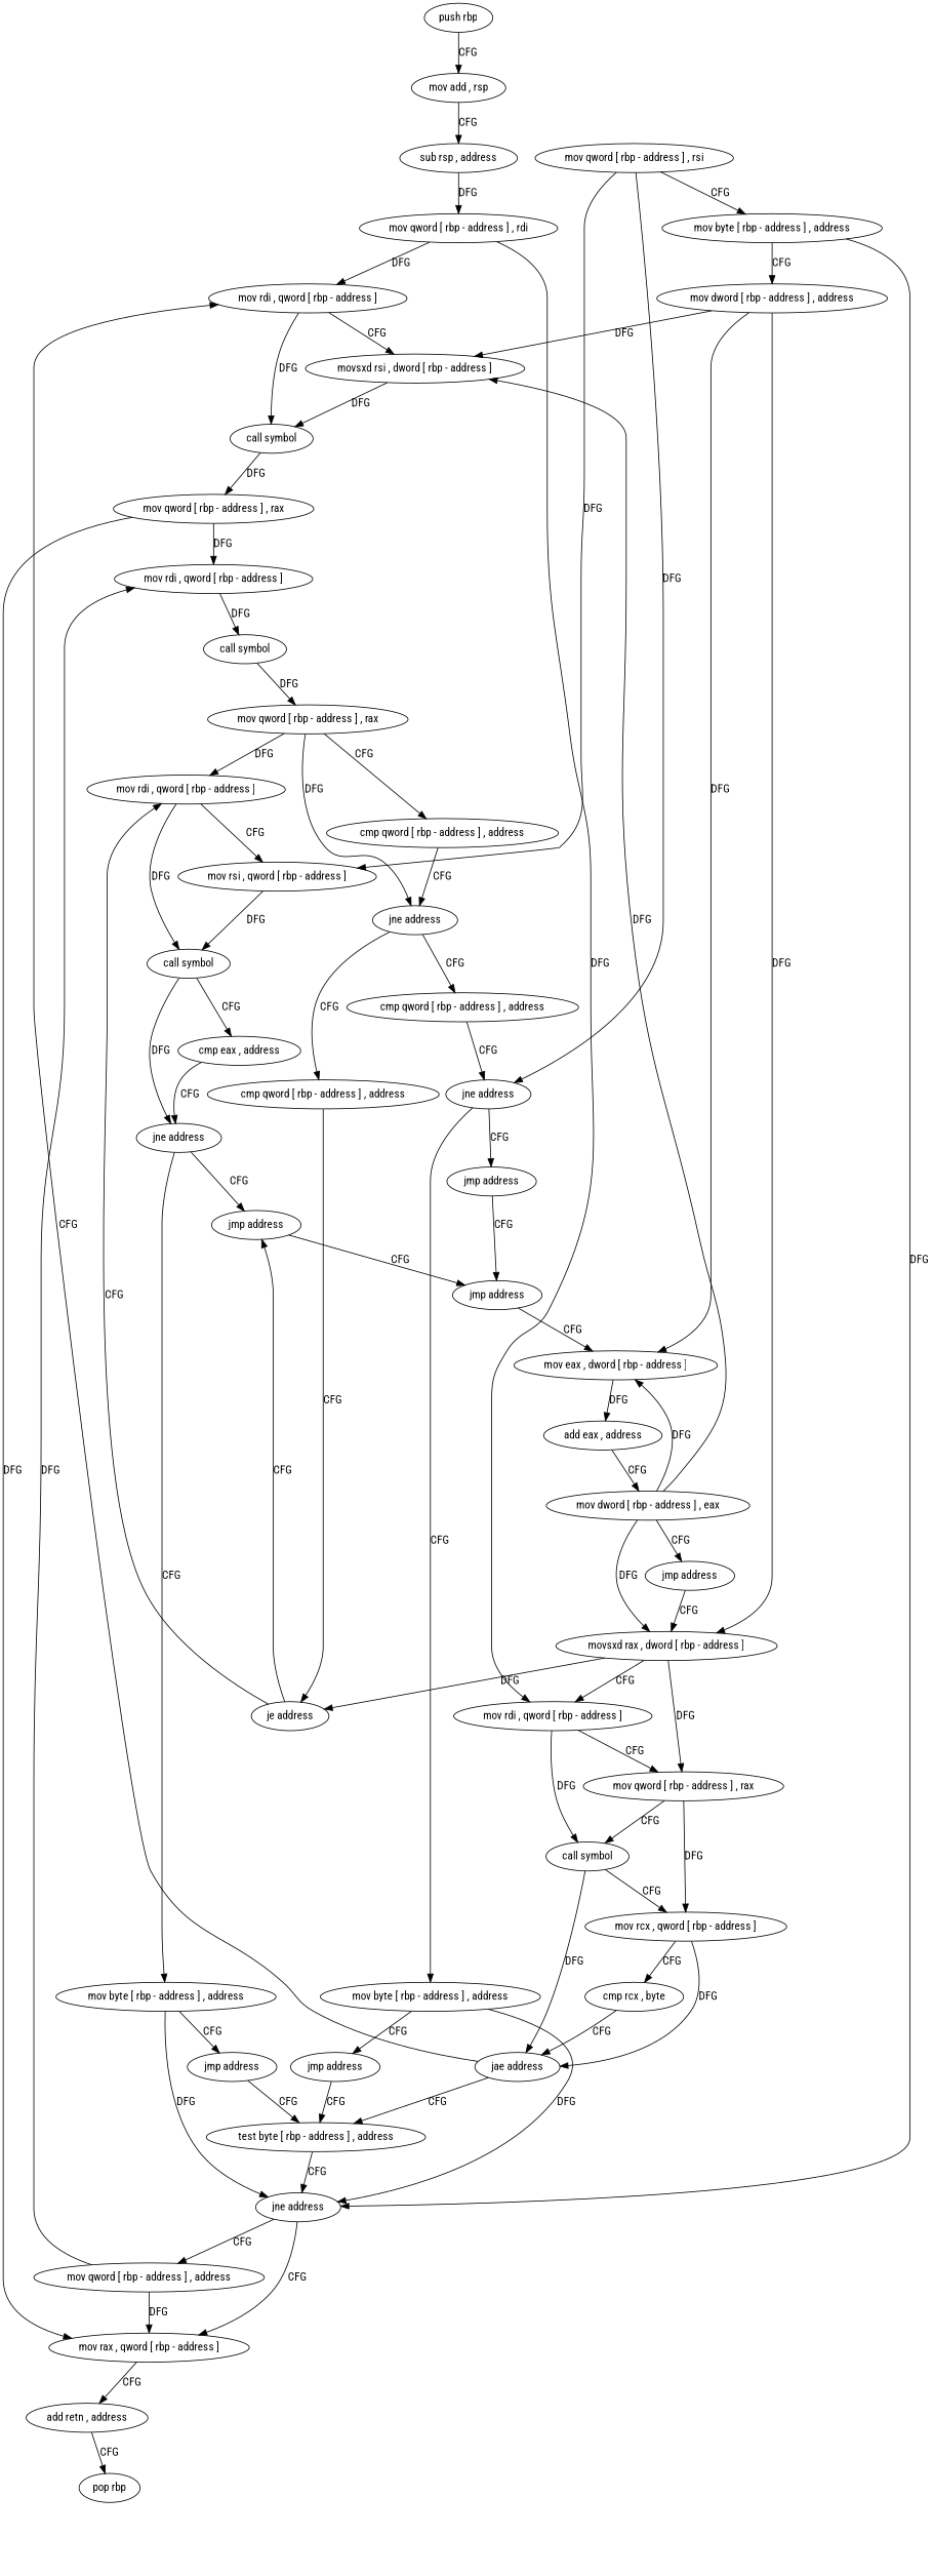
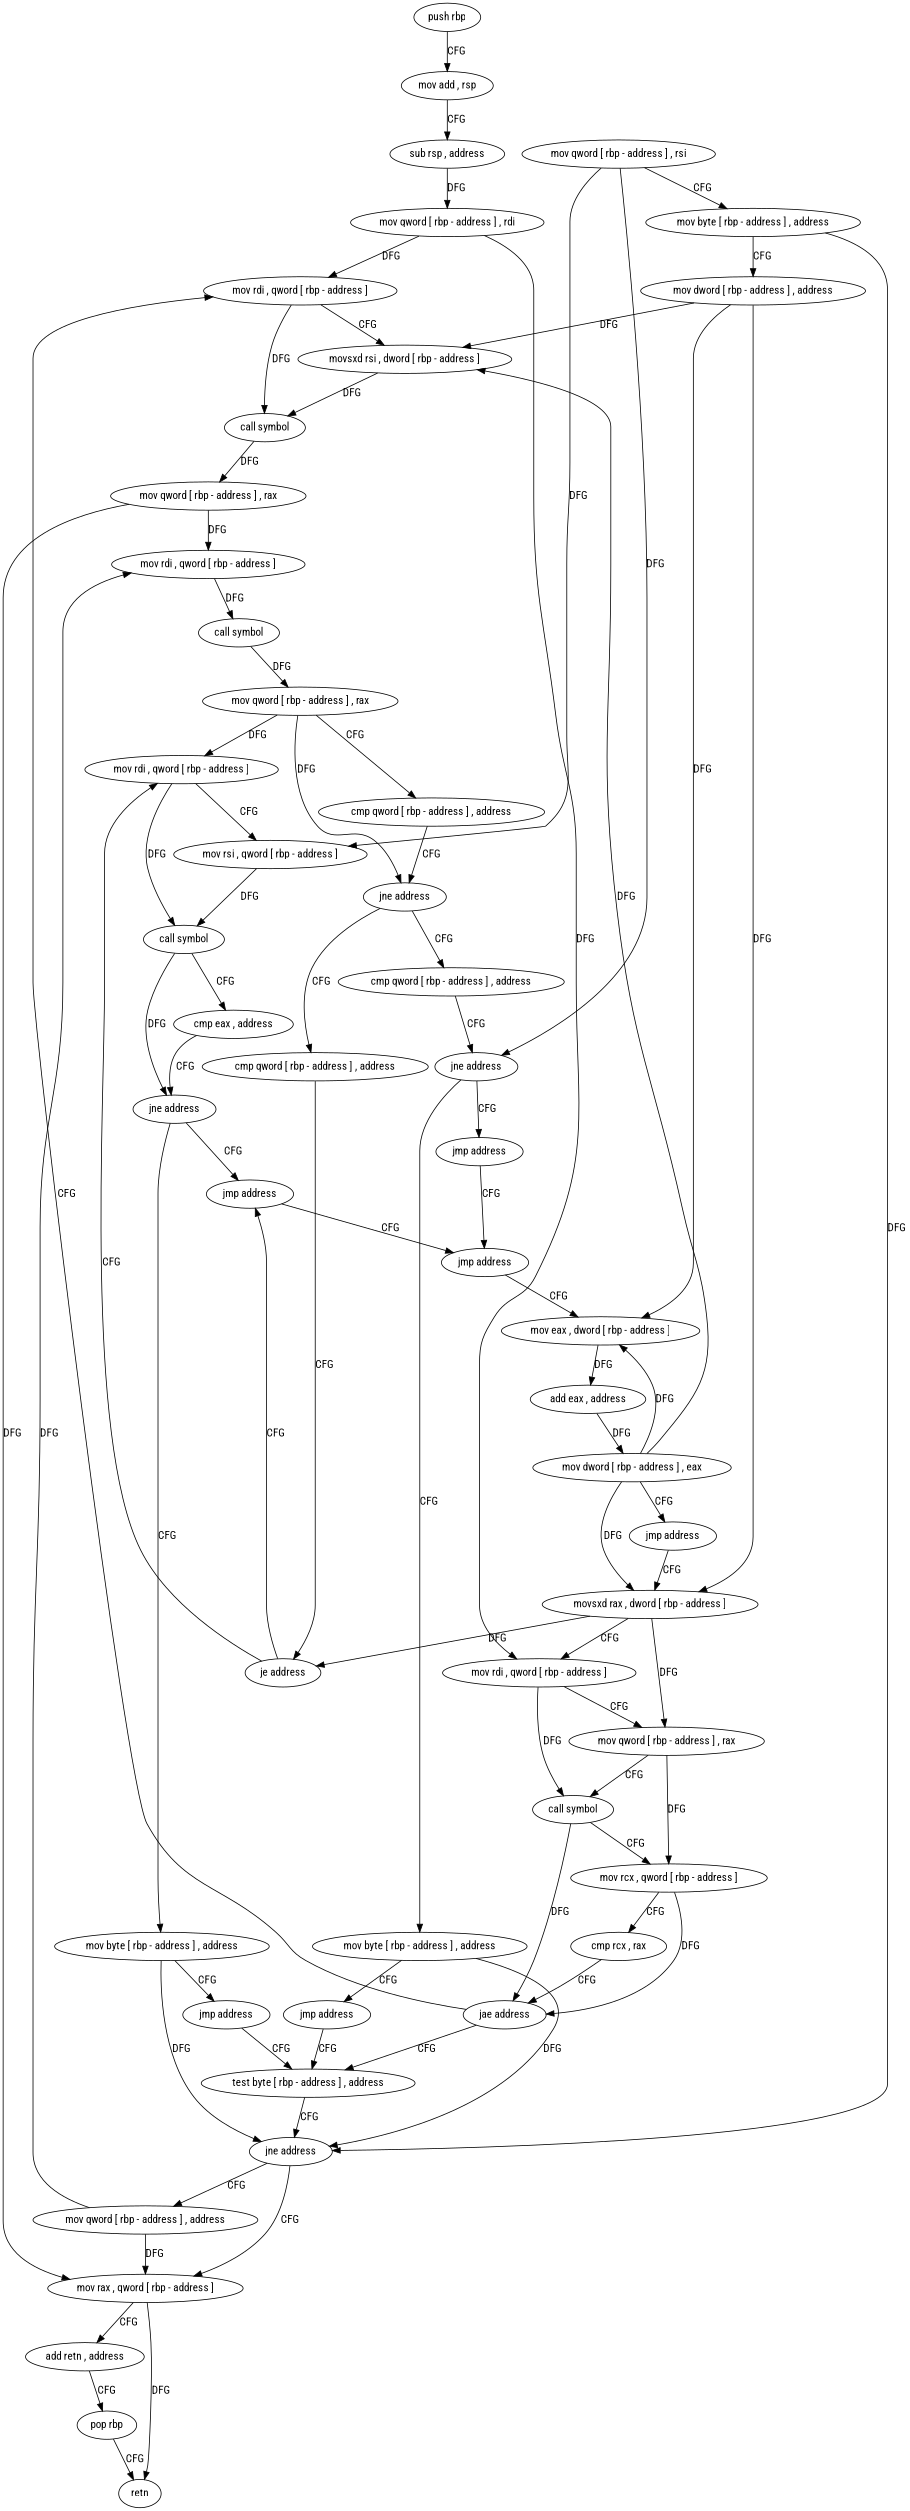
  digraph {
    fontname="Roboto Condensed"
    node [fontname="Roboto Condensed"]
    edge [fontname="Roboto Condensed"]
    n1 [label="push rbp"]
    n2 [label="mov add , rsp"]
    n3 [label="sub rsp , address"]
    n4 [label="mov qword [ rbp - address ] , rdi"]
    n5 [label="mov rdi , qword [ rbp - address ]"]
    n6 [label="mov rdi , qword [ rbp - address ]"]
    n7 [label="mov qword [ rbp - address ] , rsi"]
    n8 [label="mov byte [ rbp - address ] , address"]
    n9 [label="jne address"]
    n10 [label="mov rsi , qword [ rbp - address ]"]
    n11 [label="movsxd rsi , dword [ rbp - address ]"]
    n12 [label="call symbol"]
    n13 [label="mov qword [ rbp - address ] , rax"]
    n14 [label="call symbol"]
    n15 [label="mov dword [ rbp - address ] , address"]
    n16 [label="jne address"]
    n17 [label="je address"]
    n18 [label="mov rdi , qword [ rbp - address ]"]
    n19 [label="jmp address"]
    n20 [label="jmp address"]
    n21 [label="mov byte [ rbp - address ] , address"]
    n22 [label="call symbol"]
    n23 [label="movsxd rax , dword [ rbp - address ]"]
    n24 [label="mov eax , dword [ rbp - address ]"]
    n25 [label="mov rax , qword [ rbp - address ]"]
    n26 [label="mov qword [ rbp - address ] , address"]
    n27 [label="add eax , address"]
    n28 [label="mov rcx , qword [ rbp - address ]"]
    n29 [label="test byte [ rbp - address ] , address"]
    n30 [label="add retn , address"]
+   n31 [label=retn]
    n32 [label="mov rdi , qword [ rbp - address ]"]
    n33 [label="pop rbp"]
    n34 [label="call symbol"]
    n35 [label="mov qword [ rbp - address ] , rax"]
    n36 [label="mov qword [ rbp - address ] , rax"]
    n37 [label="cmp qword [ rbp - address ] , address"]
    n38 [label="jne address"]
    n39 [label="cmp qword [ rbp - address ] , address"]
    n40 [label="cmp qword [ rbp - address ] , address"]
    n41 [label="jmp address"]
    n42 [label="cmp eax , address"]
    n43 [label="jne address"]
    n44 [label="jmp address"]
    n45 [label="mov byte [ rbp - address ] , address"]
    n46 [label="jmp address"]
    n47 [label="mov dword [ rbp - address ] , eax"]
    n48 [label="jmp address"]
    n49 [label="jae address"]
-   n50 [label="cmp rcx , byte"]
+   n50 [label="cmp rcx , rax"]
    n1 -> n2 [label=CFG]
    n2 -> n3 [label=CFG]
    n3 -> n4 [label=DFG]
    n4 -> n5 [label=DFG]
    n4 -> n6 [label=DFG]
    n5 -> n11 [label=CFG]
    n5 -> n12 [label=DFG]
    n6 -> n13 [label=CFG]
    n6 -> n14 [label=DFG]
    n7 -> n8 [label=CFG]
    n7 -> n9 [label=DFG]
    n7 -> n10 [label=DFG]
    n8 -> n15 [label=CFG]
    n8 -> n16 [label=DFG]
    n9 -> n20 [label=CFG]
    n9 -> n21 [label=CFG]
    n10 -> n22 [label=DFG]
    n11 -> n12 [label=DFG]
    n12 -> n35 [label=DFG]
    n13 -> n14 [label=CFG]
    n13 -> n28 [label=DFG]
    n14 -> n28 [label=CFG]
    n14 -> n49 [label=DFG]
    n15 -> n11 [label=DFG]
    n15 -> n23 [label=DFG]
    n15 -> n24 [label=DFG]
    n16 -> n25 [label=CFG]
    n16 -> n26 [label=CFG]
    n17 -> n18 [label=CFG]
    n17 -> n19 [label=CFG]
    n18 -> n10 [label=CFG]
    n18 -> n22 [label=DFG]
    n19 -> n41 [label=CFG]
    n20 -> n41 [label=CFG]
    n21 -> n16 [label=DFG]
    n21 -> n44 [label=CFG]
    n22 -> n42 [label=CFG]
    n22 -> n43 [label=DFG]
    n23 -> n6 [label=CFG]
    n23 -> n13 [label=DFG]
    n23 -> n17 [label=DFG]
    n24 -> n27 [label=DFG]
    n25 -> n30 [label=CFG]
+   n25 -> n31 [label=DFG]
    n26 -> n25 [label=DFG]
    n26 -> n32 [label=DFG]
-   n27 -> n47 [label=CFG]
+   n27 -> n47 [label=DFG]
    n28 -> n49 [label=DFG]
    n28 -> n50 [label=CFG]
    n29 -> n16 [label=CFG]
    n30 -> n33 [label=CFG]
    n32 -> n34 [label=DFG]
+   n33 -> n31 [label=CFG]
    n34 -> n36 [label=DFG]
    n35 -> n25 [label=DFG]
    n35 -> n32 [label=DFG]
    n36 -> n18 [label=DFG]
    n36 -> n37 [label=CFG]
    n36 -> n38 [label=DFG]
    n37 -> n38 [label=CFG]
    n38 -> n39 [label=CFG]
    n38 -> n40 [label=CFG]
    n39 -> n17 [label=CFG]
    n40 -> n9 [label=CFG]
    n41 -> n24 [label=CFG]
    n42 -> n43 [label=CFG]
    n43 -> n19 [label=CFG]
    n43 -> n45 [label=CFG]
    n44 -> n29 [label=CFG]
    n45 -> n16 [label=DFG]
    n45 -> n46 [label=CFG]
    n46 -> n29 [label=CFG]
    n47 -> n11 [label=DFG]
    n47 -> n23 [label=DFG]
    n47 -> n24 [label=DFG]
    n47 -> n48 [label=CFG]
    n48 -> n23 [label=CFG]
    n49 -> n5 [label=CFG]
    n49 -> n29 [label=CFG]
    n50 -> n49 [label=CFG]
  }
